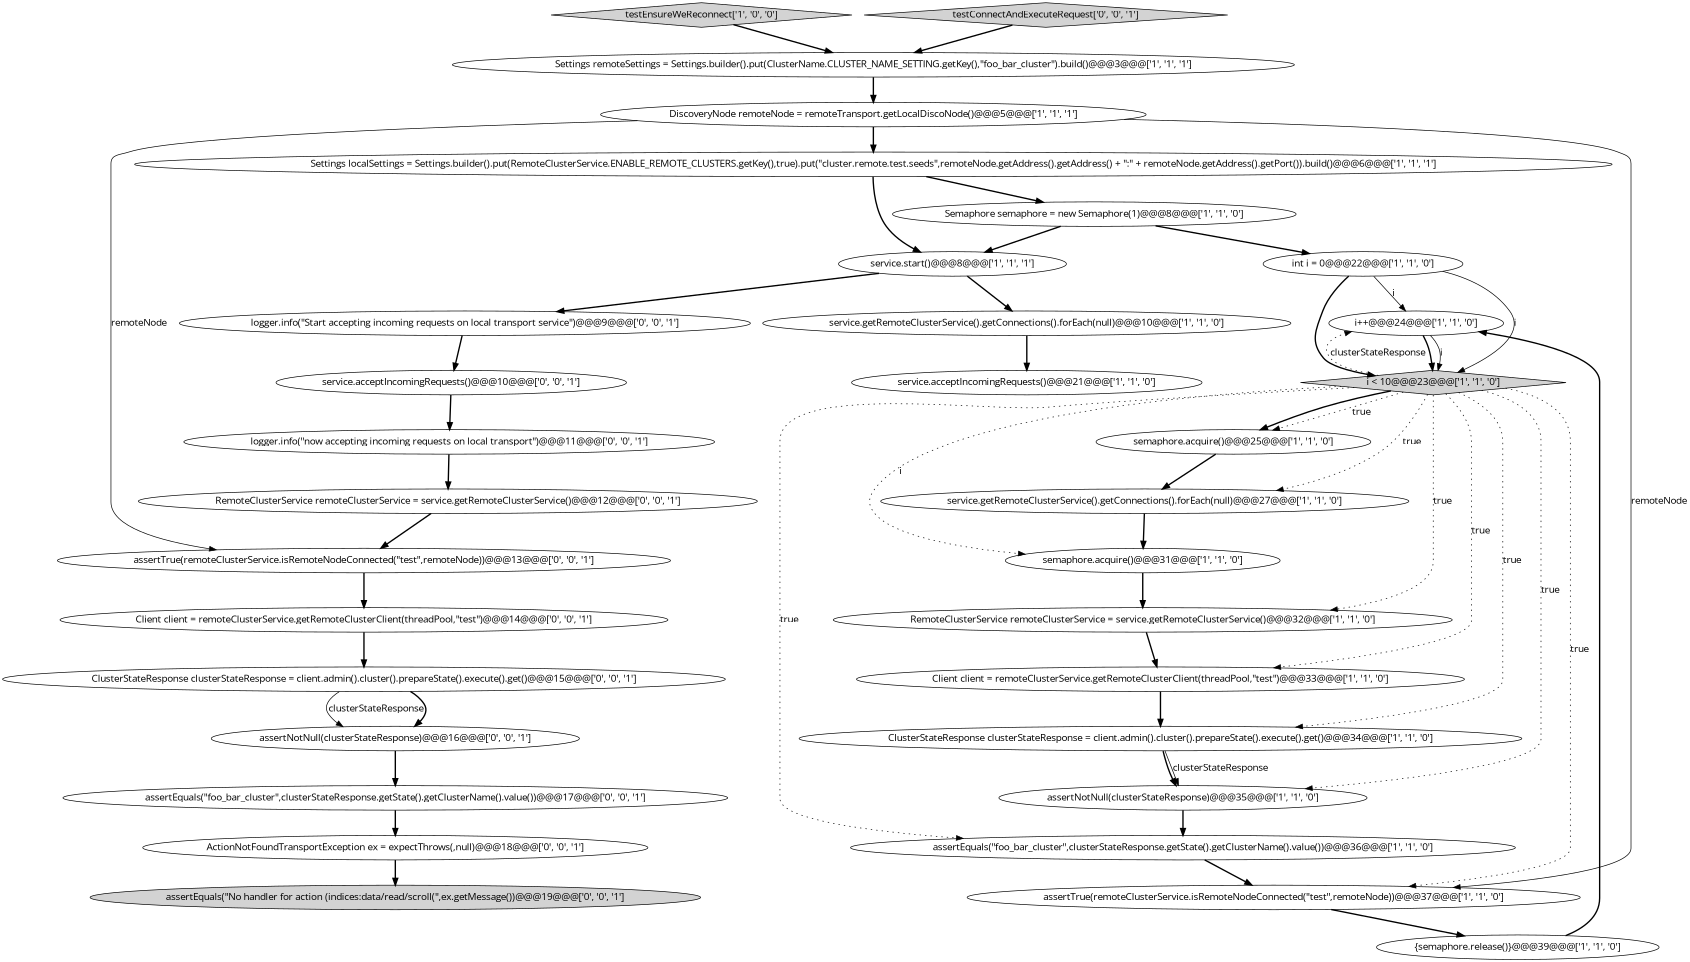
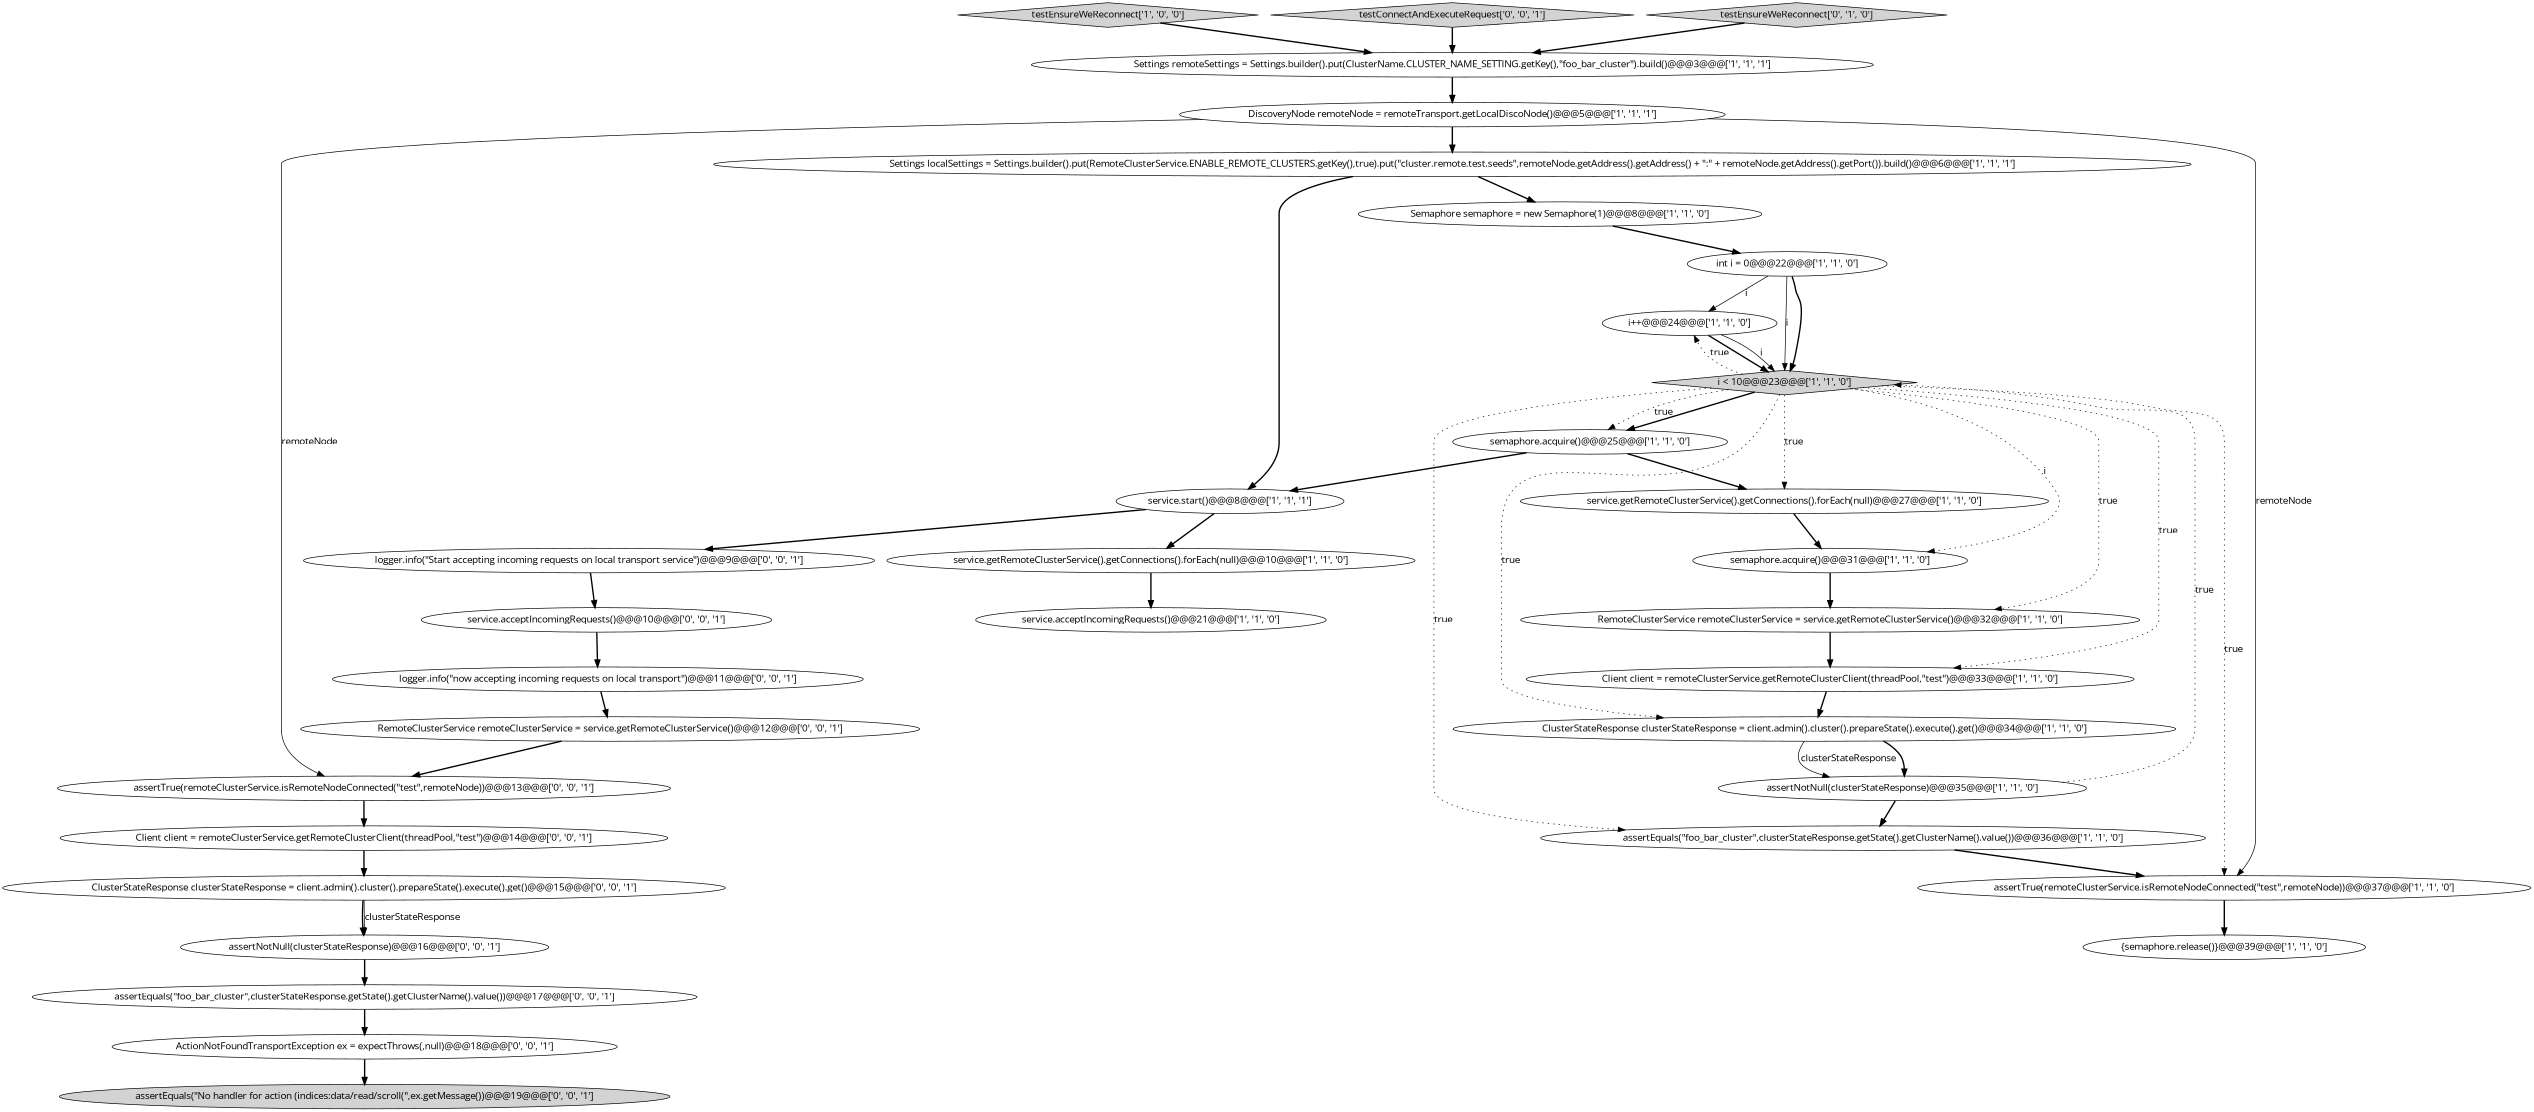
  digraph {
    fontname="Open Sans"
    node [fillcolor=white fontname="Open Sans" shape=ellipse style=filled]
    edge [fontname="Open Sans" style=bold]
    n1 [label="Semaphore semaphore = new Semaphore(1)@@@8@@@['1', '1', '0']"]
    n2 [label="service.start()@@@8@@@['1', '1', '1']"]
    n3 [label="int i = 0@@@22@@@['1', '1', '0']"]
    n4 [label="logger.info(\"Start accepting incoming requests on local transport service\")@@@9@@@['0', '0', '1']"]
    n5 [label="service.getRemoteClusterService().getConnections().forEach(null)@@@10@@@['1', '1', '0']"]
    n6 [label="assertNotNull(clusterStateResponse)@@@16@@@['0', '0', '1']"]
    n7 [label="assertEquals(\"foo_bar_cluster\",clusterStateResponse.getState().getClusterName().value())@@@17@@@['0', '0', '1']"]
    n8 [label="ActionNotFoundTransportException ex = expectThrows(,null)@@@18@@@['0', '0', '1']"]
    n9 [fillcolor=lightgray label="testEnsureWeReconnect['1', '0', '0']" shape=diamond]
    n10 [label="Settings remoteSettings = Settings.builder().put(ClusterName.CLUSTER_NAME_SETTING.getKey(),\"foo_bar_cluster\").build()@@@3@@@['1', '1', '1']"]
    n11 [label="DiscoveryNode remoteNode = remoteTransport.getLocalDiscoNode()@@@5@@@['1', '1', '1']"]
    n12 [label="Settings localSettings = Settings.builder().put(RemoteClusterService.ENABLE_REMOTE_CLUSTERS.getKey(),true).put(\"cluster.remote.test.seeds\",remoteNode.getAddress().getAddress() + \":\" + remoteNode.getAddress().getPort()).build()@@@6@@@['1', '1', '1']"]
    n13 [label="assertTrue(remoteClusterService.isRemoteNodeConnected(\"test\",remoteNode))@@@13@@@['0', '0', '1']"]
    n14 [label="assertTrue(remoteClusterService.isRemoteNodeConnected(\"test\",remoteNode))@@@37@@@['1', '1', '0']"]
    n15 [label="ClusterStateResponse clusterStateResponse = client.admin().cluster().prepareState().execute().get()@@@15@@@['0', '0', '1']"]
    n16 [label="semaphore.acquire()@@@31@@@['1', '1', '0']"]
    n17 [label="RemoteClusterService remoteClusterService = service.getRemoteClusterService()@@@32@@@['1', '1', '0']"]
    n18 [label="Client client = remoteClusterService.getRemoteClusterClient(threadPool,\"test\")@@@33@@@['1', '1', '0']"]
    n19 [label="semaphore.acquire()@@@25@@@['1', '1', '0']"]
    n20 [label="service.getRemoteClusterService().getConnections().forEach(null)@@@27@@@['1', '1', '0']"]
    n21 [label="RemoteClusterService remoteClusterService = service.getRemoteClusterService()@@@12@@@['0', '0', '1']"]
    n22 [label="Client client = remoteClusterService.getRemoteClusterClient(threadPool,\"test\")@@@14@@@['0', '0', '1']"]
    n23 [label="{semaphore.release()}@@@39@@@['1', '1', '0']"]
    n24 [label="i++@@@24@@@['1', '1', '0']"]
    n25 [fillcolor=lightgray label="i < 10@@@23@@@['1', '1', '0']" shape=diamond]
    n26 [fillcolor=lightgray label="testConnectAndExecuteRequest['0', '0', '1']" shape=diamond]
    n27 [label="ClusterStateResponse clusterStateResponse = client.admin().cluster().prepareState().execute().get()@@@34@@@['1', '1', '0']"]
    n28 [label="assertNotNull(clusterStateResponse)@@@35@@@['1', '1', '0']"]
    n29 [label="assertEquals(\"foo_bar_cluster\",clusterStateResponse.getState().getClusterName().value())@@@36@@@['1', '1', '0']"]
    n30 [fillcolor=lightgray label="assertEquals(\"No handler for action (indices:data/read/scroll(\",ex.getMessage())@@@19@@@['0', '0', '1']"]
    n31 [label="service.acceptIncomingRequests()@@@10@@@['0', '0', '1']"]
    n32 [label="logger.info(\"now accepting incoming requests on local transport\")@@@11@@@['0', '0', '1']"]
    n33 [label="service.acceptIncomingRequests()@@@21@@@['1', '1', '0']"]
-   n1 -> n2
+   n34 [fillcolor=lightgray label="testEnsureWeReconnect['0', '1', '0']" shape=diamond]
+   n19 -> n2
    n1 -> n3
    n2 -> n4
    n2 -> n5
    n3 -> n24 [label=i style=solid]
    n3 -> n25 [label=i style=solid]
    n3 -> n25
    n4 -> n31
    n5 -> n33
    n6 -> n7
    n7 -> n8
    n8 -> n30
    n9 -> n10
    n10 -> n11
    n11 -> n12
    n11 -> n13 [label=remoteNode style=solid]
    n11 -> n14 [label=remoteNode style=solid]
    n12 -> n1
    n12 -> n2
    n13 -> n22
    n14 -> n23
    n15 -> n6 [label=clusterStateResponse style=solid]
    n15 -> n6
    n16 -> n17
    n17 -> n18
    n18 -> n27
    n19 -> n20
    n20 -> n16
    n21 -> n13
    n22 -> n15
-   n23 -> n24
    n24 -> n25
    n24 -> n25 [label=i style=solid]
    n25 -> n14 [label=true style=dotted]
    n25 -> n16 [label=i style=dotted]
    n25 -> n17 [label=true style=dotted]
    n25 -> n18 [label=true style=dotted]
    n25 -> n19
    n25 -> n19 [label=true style=dotted]
    n25 -> n20 [label=true style=dotted]
-   n25 -> n24 [label=clusterStateResponse style=dotted]
+   n25 -> n24 [label=true style=dotted]
    n25 -> n27 [label=true style=dotted]
-   n25 -> n28 [label=true style=dotted]
+   n28 -> n25 [label=true style=dotted]
    n25 -> n29 [label=true style=dotted]
    n26 -> n10
    n27 -> n28
    n27 -> n28 [label=clusterStateResponse style=solid]
    n28 -> n29
    n29 -> n14
    n31 -> n32
    n32 -> n21
+   n34 -> n10
  }
